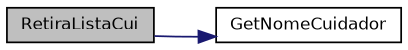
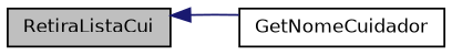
  digraph {
    rankdir=LR
    node [color=black fontname=Helvetica fontsize=10 shape=record style=filled]
    n1 [fillcolor=grey75 fontcolor=black height=0.2 label=RetiraListaCui width=0.4]
    n2 [fillcolor=white height=0.2 label=GetNomeCuidador width=0.4]
-   n1 -> n2 [color=midnightblue fontname=Helvetica fontsize=10 labelfontname=Helvetica labelfontsize=10 style=solid]
+   n2 -> n1 [color=midnightblue fontname=Helvetica fontsize=10 labelfontname=Helvetica labelfontsize=10 style=solid]
  }
